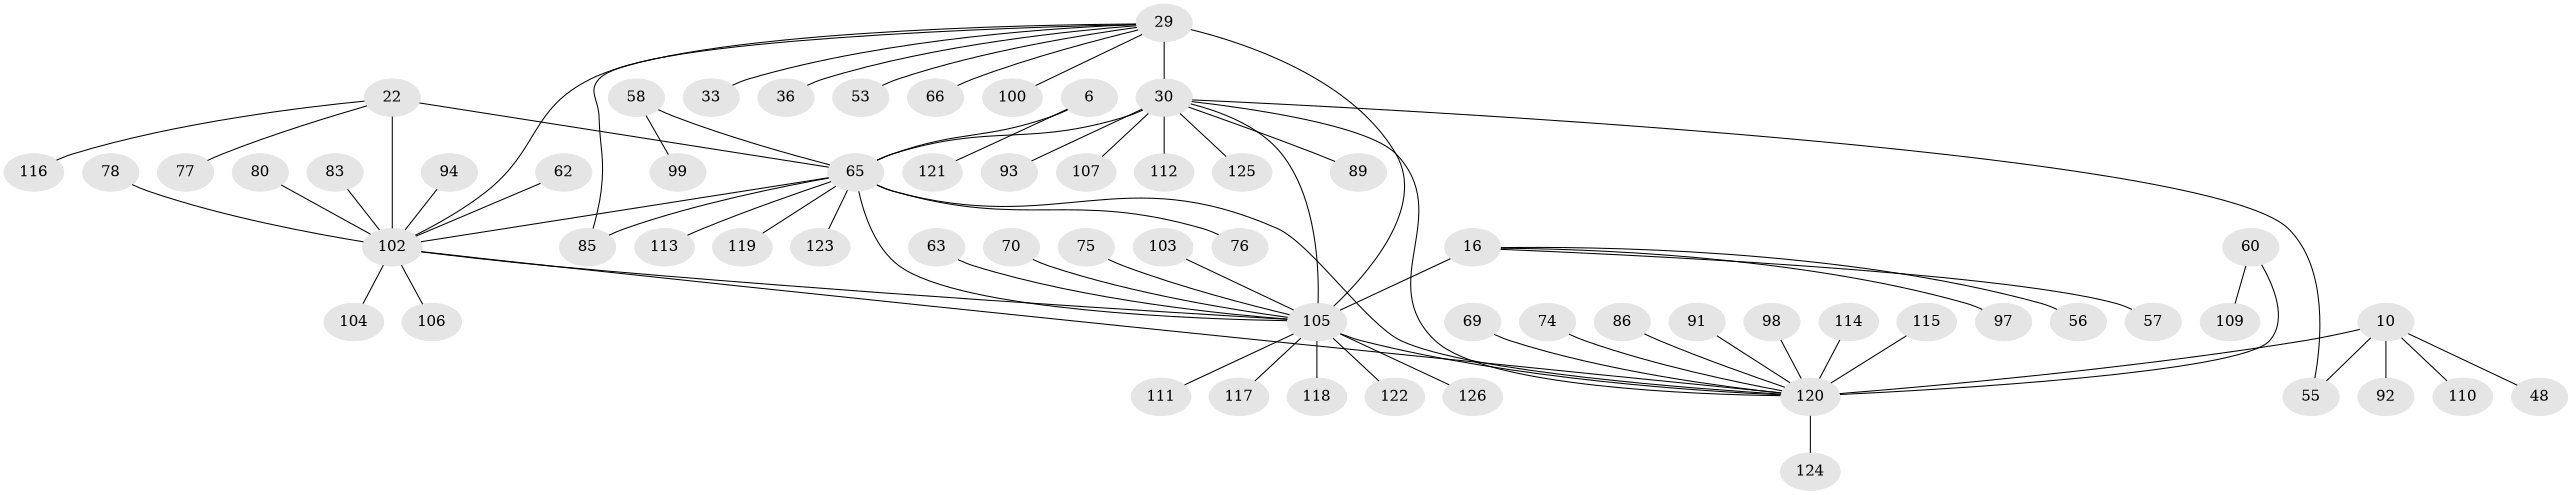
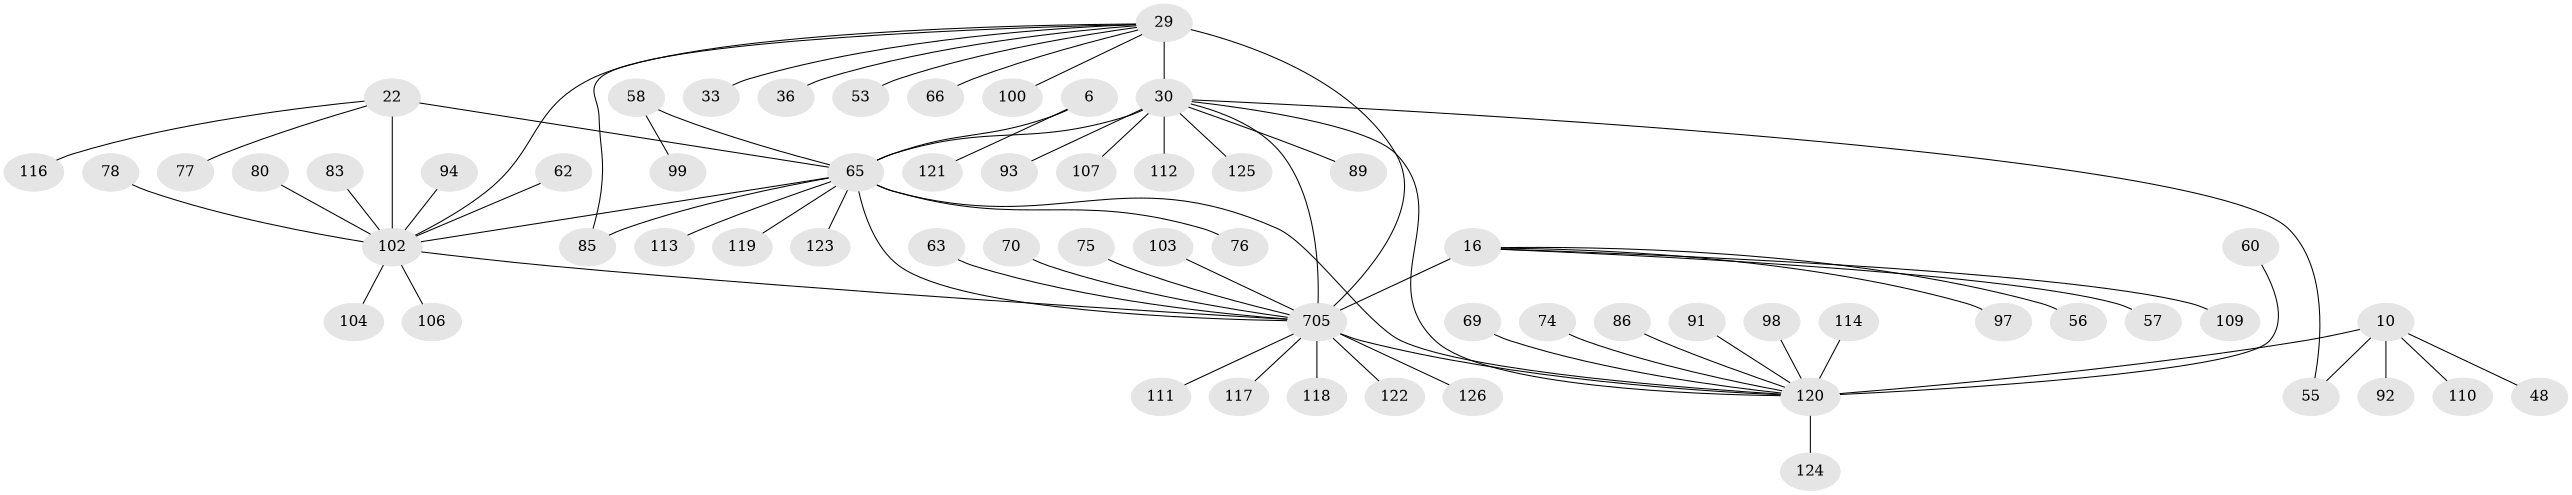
  graph {
    node [color=gray90 style=filled]
    6 [super="+4"]
    65 [super="+5+32+34+35+39+49+54"]
    121
    120 [super="+51+12+38+45+46"]
-   105 [super="+64+14+67+68+90+79+101+18+47"]
+   105 [super="+64+14+67+68+90+79+101+18+47" label=705]
    102 [super="+37+24+41+40+42+43+44+59"]
    85
    76
    113
    119 [super="+71"]
    123
    10 [super="+8"]
    48
    55
    92
    110
    124
    16 [super="+13"]
    56
    57 [super="+50"]
    97
    109 [super="+108"]
    111
    117
    118 [super="+88"]
    122
    126
    22 [super="+20"]
    77
    116
    104
    106
    29 [super="+27+28"]
    30 [super="+25"]
    33
    36
    53
    66
    100
    89
    93 [super="+61"]
    107
    112
    125
    58
    99
    60
    62
    63
    69
    70
    74 [super="+73"]
    75
    78
    80
    83
    86
    91
    94 [super="+84"]
    98
    103
    114
-   115 [super="+96"]
    6 -- 65 [weight=8]
    6 -- 121
    65 -- 120
    65 -- 105
    65 -- 102
    65 -- 85
    65 -- 76
    65 -- 113
    65 -- 119
    65 -- 123
    120 -- 124
    105 -- 120 [weight=2]
    105 -- 111
    105 -- 117
    105 -- 118
    105 -- 122
    105 -- 126
-   102 -- 120
    102 -- 105 [weight=2]
    102 -- 104
    102 -- 106
    10 -- 120 [weight=8]
    10 -- 48
    10 -- 55
    10 -- 92
    10 -- 110
    16 -- 105 [weight=8]
    16 -- 56
    16 -- 57
    16 -- 97
-   60 -- 109
+   16 -- 109
    22 -- 65
    22 -- 102 [weight=8]
    22 -- 77
    22 -- 116
    29 -- 105 [weight=2]
    29 -- 102
    29 -- 85
    29 -- 30 [weight=8]
    29 -- 33
    29 -- 36
    29 -- 53
    29 -- 66
    29 -- 100
    30 -- 65 [weight=2]
    30 -- 120 [weight=2]
    30 -- 105
    30 -- 55
    30 -- 89
    30 -- 93
    30 -- 107
    30 -- 112
    30 -- 125
    58 -- 65
    58 -- 99
    60 -- 120
    62 -- 102
    63 -- 105
    69 -- 120
    70 -- 105
    74 -- 120
    75 -- 105
    78 -- 102
    80 -- 102
    83 -- 102
    86 -- 120
    91 -- 120
    94 -- 102
    98 -- 120
    103 -- 105
    114 -- 120
-   115 -- 120
  }
